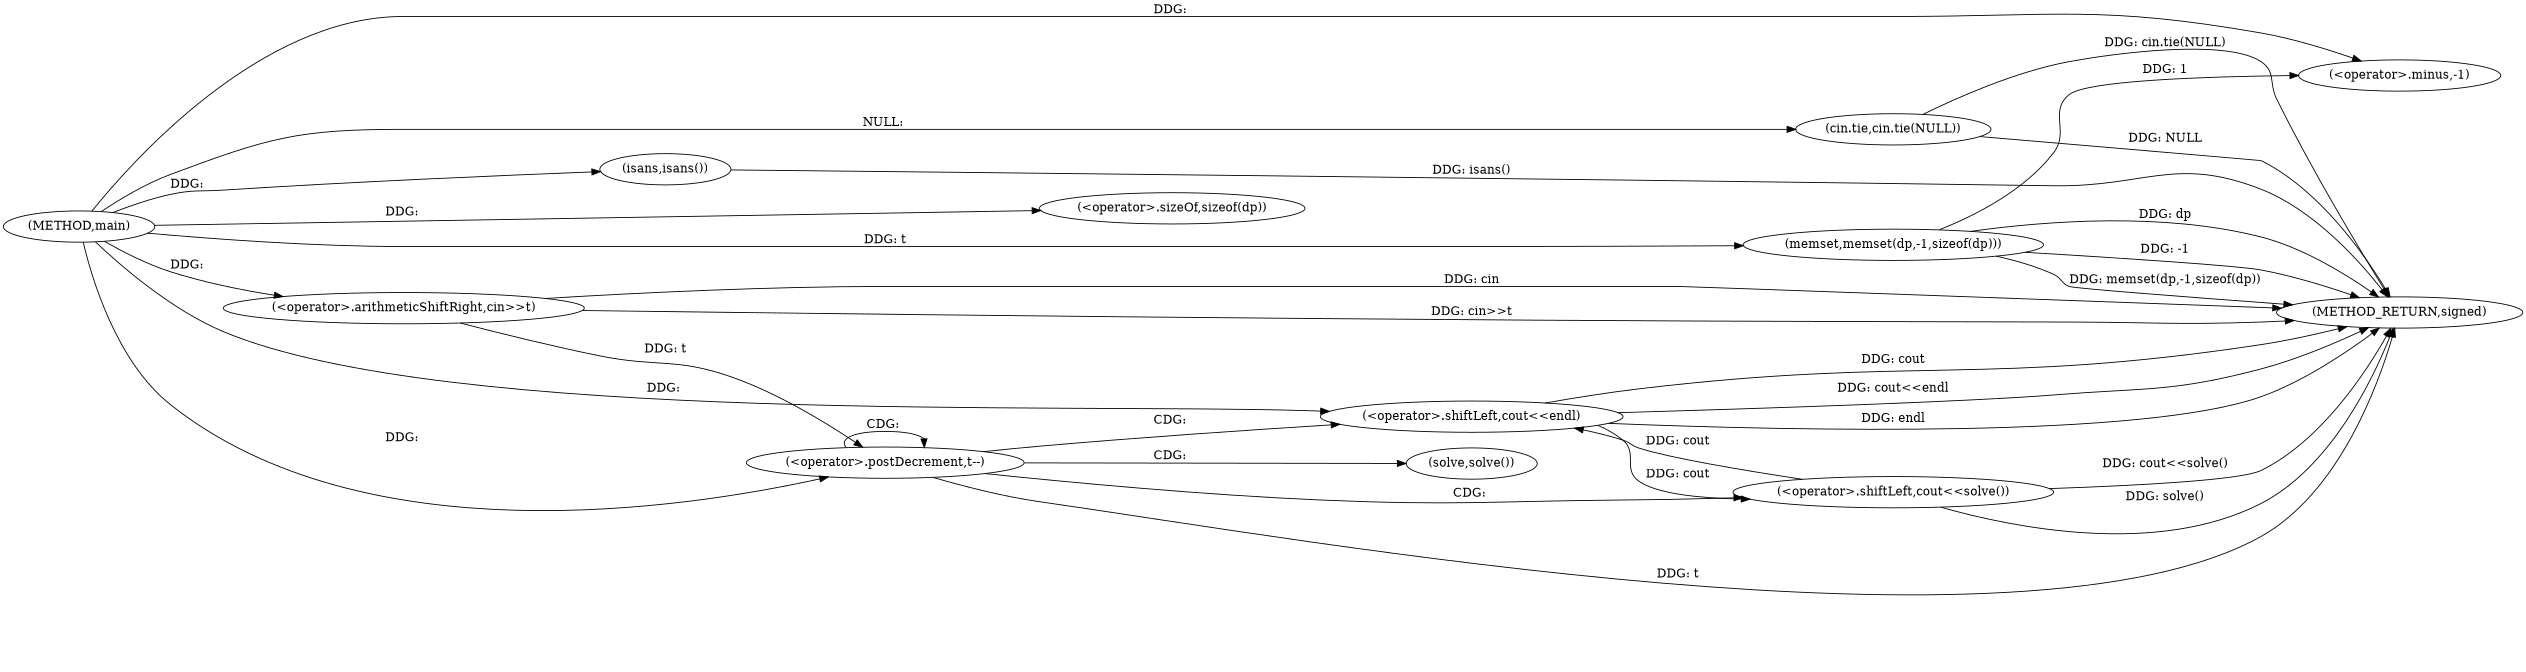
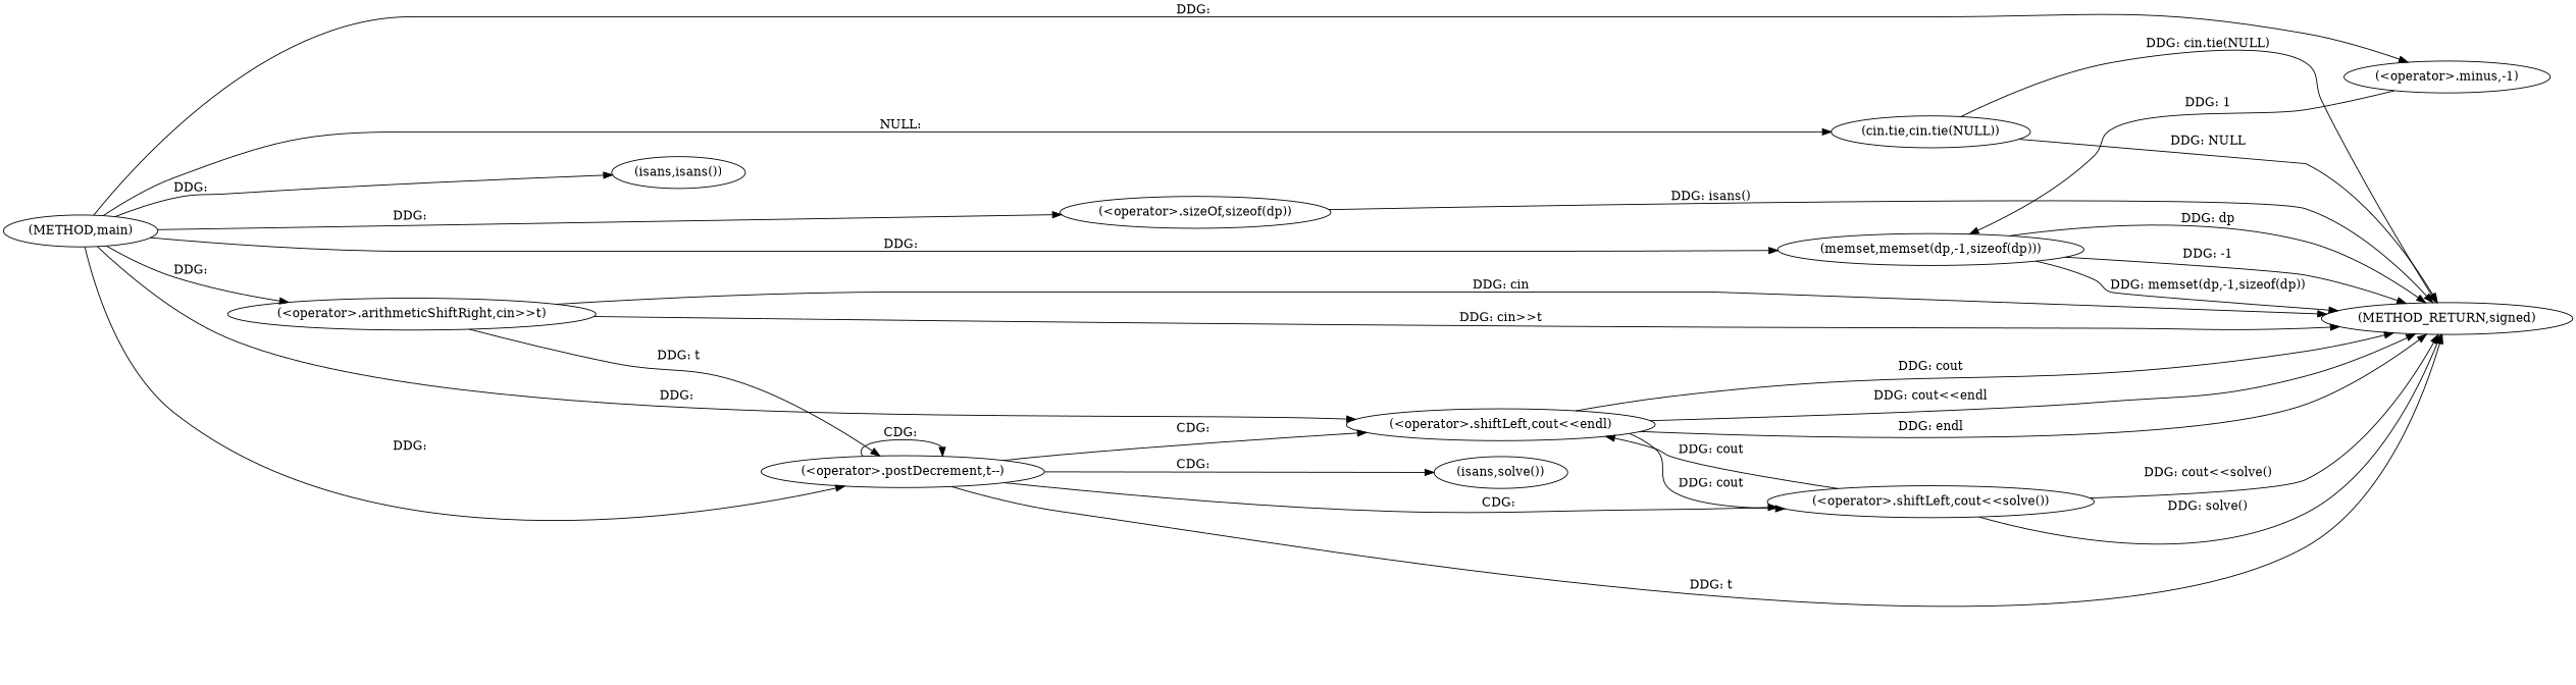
  digraph {
    rankdir=LR
    n1 [label="(METHOD,main)"]
    n2 [label="(cin.tie,cin.tie(NULL))"]
    n3 [label="(memset,memset(dp,-1,sizeof(dp)))"]
    n4 [label="(<operator>.arithmeticShiftRight,cin>>t)"]
    n5 [label="(isans,isans())"]
    n6 [label="(<operator>.postDecrement,t--)"]
    n7 [label="(<operator>.shiftLeft,cout<<endl)"]
    n8 [label="(<operator>.minus,-1)"]
    n9 [label="(<operator>.sizeOf,sizeof(dp))"]
    n10 [label="(METHOD_RETURN,signed)"]
    n11 [label="(<operator>.shiftLeft,cout<<solve())"]
-   n12 [label="(solve,solve())"]
+   n12 [label="(isans,solve())"]
    n1 -> n2 [label="NULL: "]
-   n1 -> n3 [label="DDG: t"]
+   n1 -> n3 [label="DDG: "]
    n1 -> n4 [label="DDG: "]
    n1 -> n5 [label="DDG: "]
    n1 -> n6 [label="DDG: "]
    n1 -> n7 [label="DDG: "]
    n1 -> n8 [label="DDG: "]
    n1 -> n9 [label="DDG: "]
    n2 -> n10 [label="DDG: cin.tie(NULL)"]
    n2 -> n10 [label="DDG: NULL"]
    n3 -> n10 [label="DDG: dp"]
    n3 -> n10 [label="DDG: -1"]
    n3 -> n10 [label="DDG: memset(dp,-1,sizeof(dp))"]
    n4 -> n6 [label="DDG: t"]
    n4 -> n10 [label="DDG: cin>>t"]
    n4 -> n10 [label="DDG: cin"]
-   n5 -> n10 [label="DDG: isans()"]
+   n9 -> n10 [label="DDG: isans()"]
    n6 -> n6 [label="CDG: "]
    n6 -> n7 [label="CDG: "]
    n6 -> n10 [label="DDG: t"]
    n6 -> n11 [label="CDG: "]
    n6 -> n12 [label="CDG: "]
    n7 -> n10 [label="DDG: cout"]
    n7 -> n10 [label="DDG: cout<<endl"]
    n7 -> n10 [label="DDG: endl"]
    n7 -> n11 [label="DDG: cout"]
-   n3 -> n8 [label="DDG: 1"]
+   n8 -> n3 [label="DDG: 1"]
    n11 -> n7 [label="DDG: cout"]
    n11 -> n10 [label="DDG: solve()"]
    n11 -> n10 [label="DDG: cout<<solve()"]
  }
